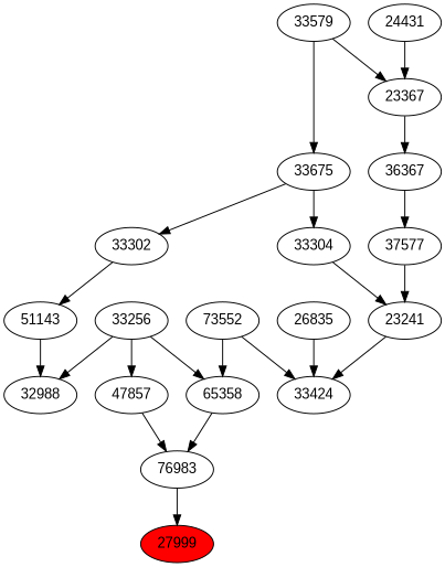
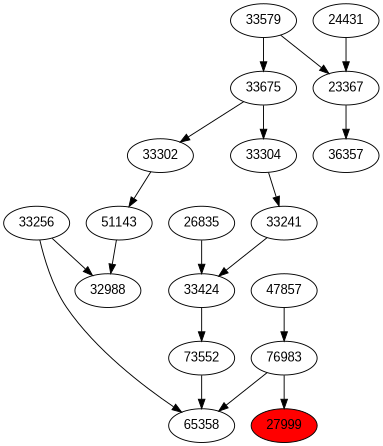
  strict digraph {
    fontname="Liberation Sans"
    node [fontname="Liberation Sans"]
    edge [fontname="Liberation Sans"]
    n1 [fillcolor=red label=27999 style=filled]
    n2 [label=76983]
    n3 [label=47857]
    n4 [label=65358]
    n5 [label=33256]
    n6 [label=32988]
    n7 [label=73552]
    n8 [label=33424]
    n9 [label=51143]
-   n10 [label=23241]
+   n10 [label=33241]
    n11 [label=26835]
    n12 [label=33302]
-   n13 [label=37577]
    n14 [label=33304]
    n15 [label=33675]
-   n16 [label=36367]
+   n16 [label=36357]
    n17 [label=33579]
    n18 [label=23367]
    n19 [label=24431]
    n2 -> n1
    n3 -> n2
-   n4 -> n2
-   n5 -> n3
+   n2 -> n4
    n5 -> n4
    n5 -> n6
    n7 -> n4
-   n7 -> n8
+   n8 -> n7
    n9 -> n6
    n10 -> n8
    n11 -> n8
    n12 -> n9
-   n13 -> n10
    n14 -> n10
    n15 -> n12
    n15 -> n14
-   n16 -> n13
    n17 -> n15
    n17 -> n18
    n18 -> n16
    n19 -> n18
  }
